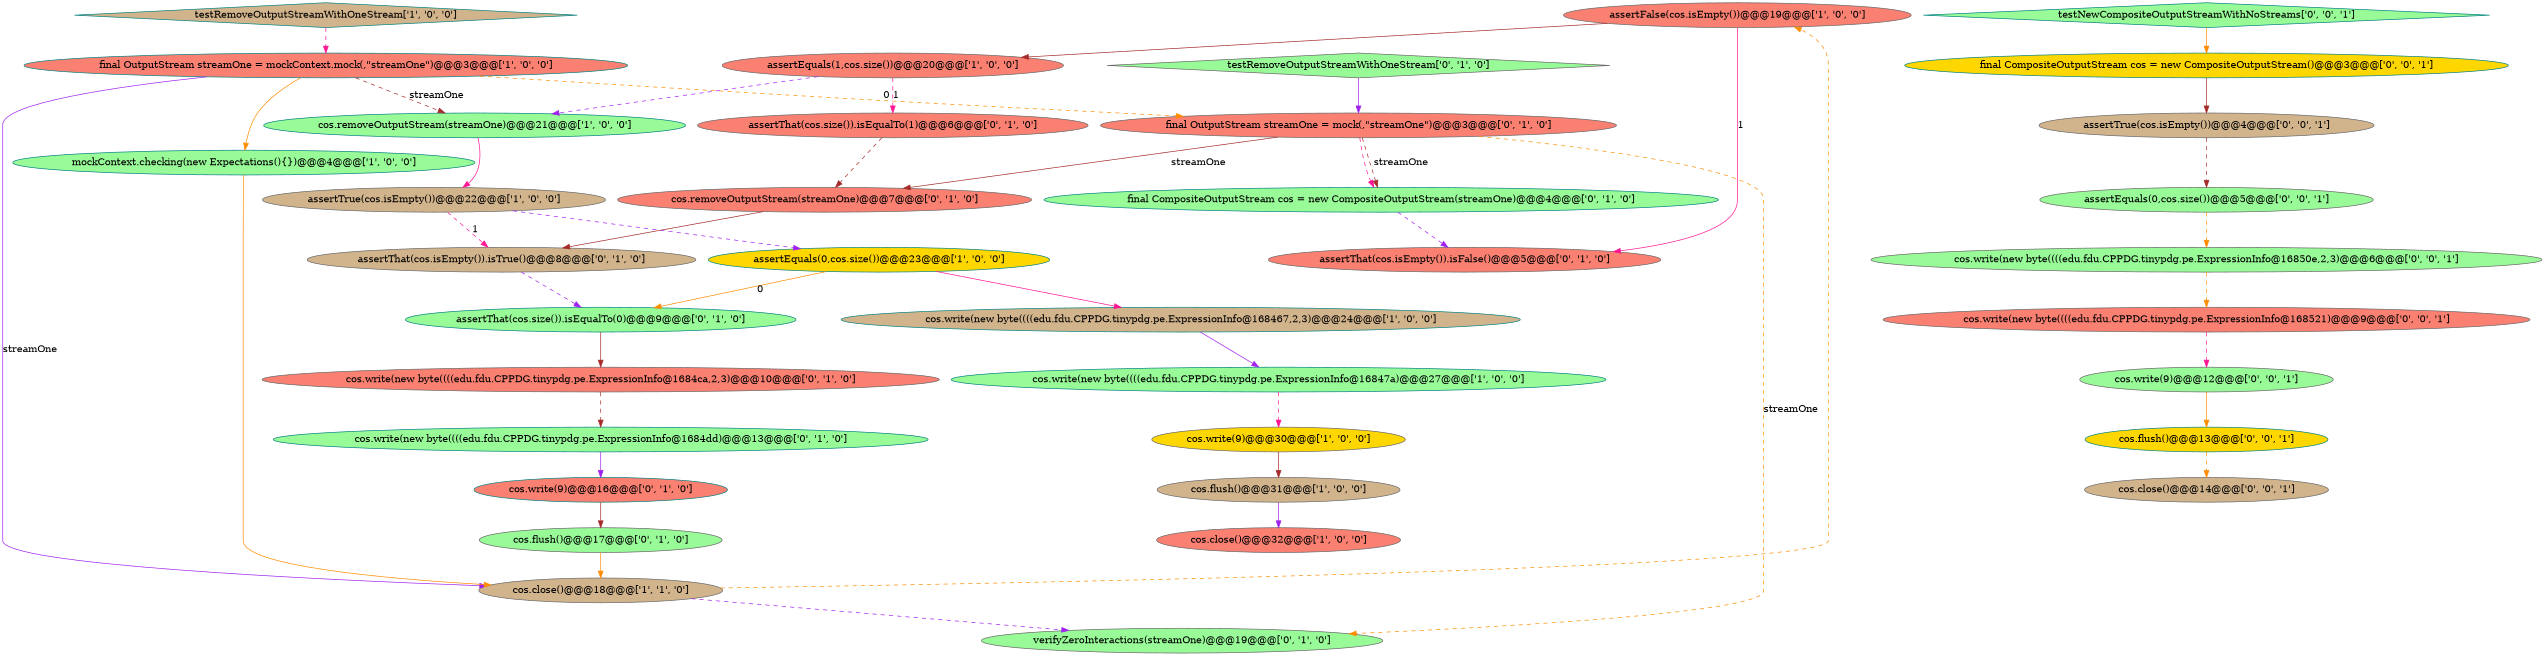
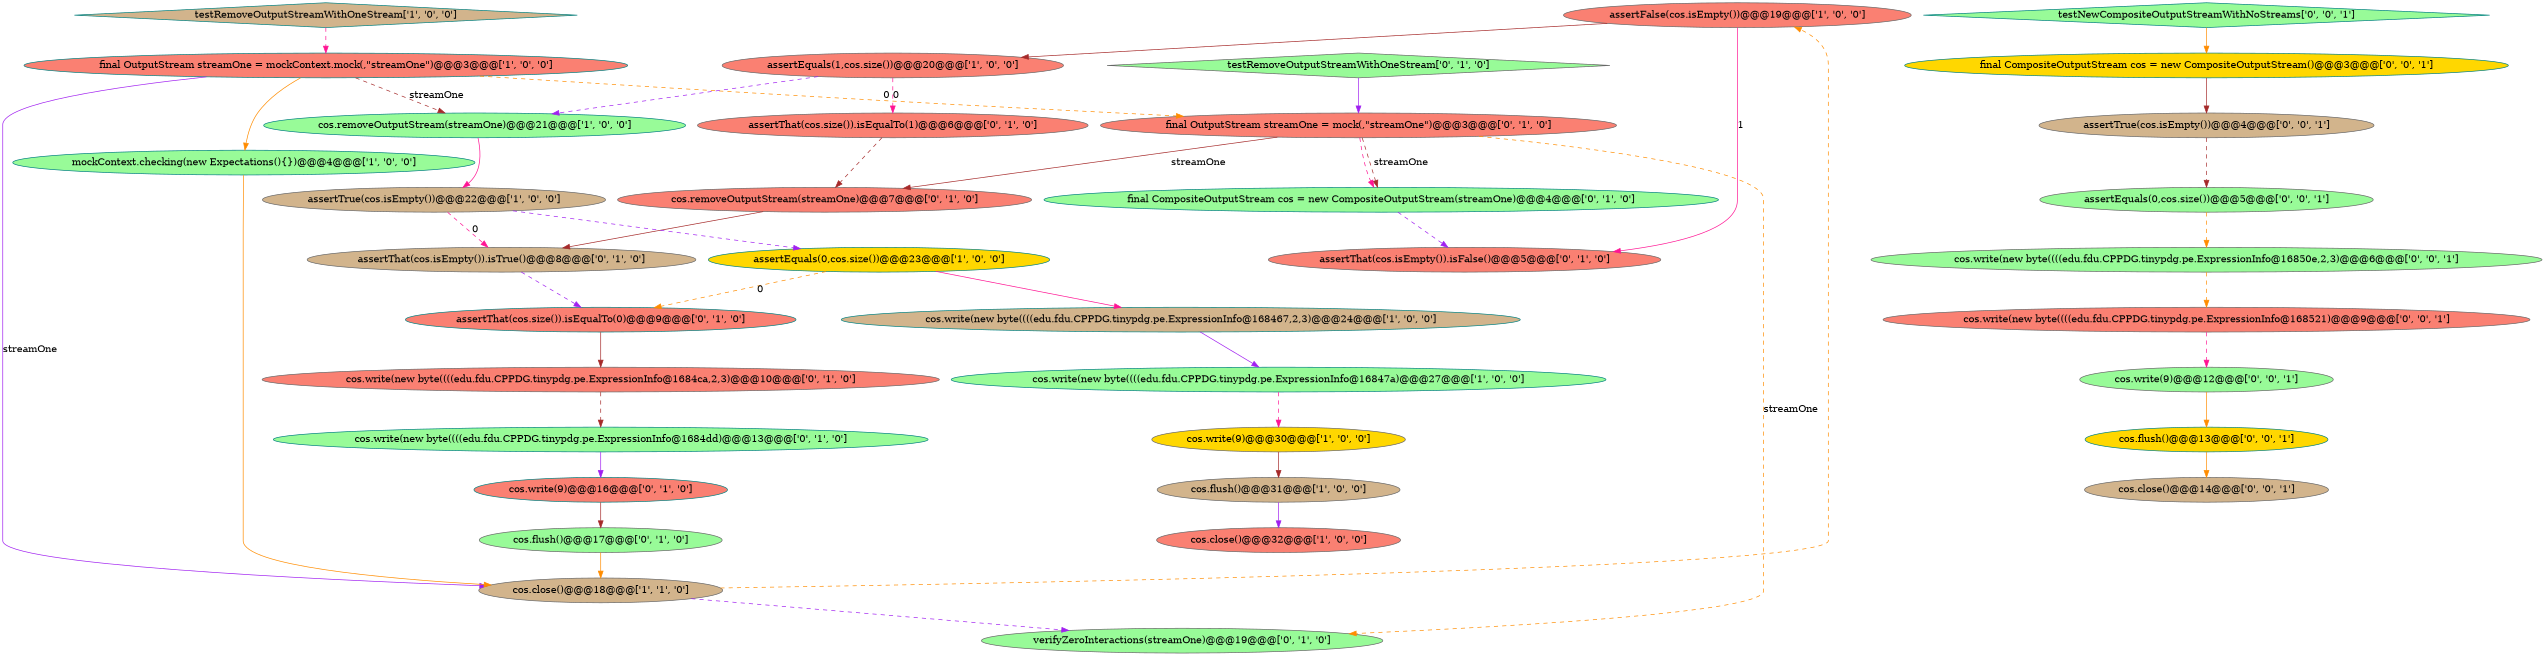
  digraph {
    node [color=gray40 fillcolor=salmon shape=ellipse style=filled]
    edge [color=brown style=solid]
    n1 [label="assertThat(cos.isEmpty()).isFalse()@@@5@@@['0', '1', '0']"]
    n2 [label="assertThat(cos.size()).isEqualTo(1)@@@6@@@['0', '1', '0']"]
    n3 [label="cos.removeOutputStream(streamOne)@@@7@@@['0', '1', '0']"]
    n4 [color=teal label="final OutputStream streamOne = mockContext.mock(,\"streamOne\")@@@3@@@['1', '0', '0']"]
    n5 [fillcolor=tan label="cos.close()@@@18@@@['1', '1', '0']"]
    n6 [label="final OutputStream streamOne = mock(,\"streamOne\")@@@3@@@['0', '1', '0']"]
    n7 [color=teal fillcolor=palegreen label="mockContext.checking(new Expectations(){})@@@4@@@['1', '0', '0']"]
    n8 [color=teal fillcolor=palegreen label="cos.removeOutputStream(streamOne)@@@21@@@['1', '0', '0']"]
    n9 [fillcolor=palegreen label="verifyZeroInteractions(streamOne)@@@19@@@['0', '1', '0']"]
    n10 [label="assertFalse(cos.isEmpty())@@@19@@@['1', '0', '0']"]
    n11 [color=teal fillcolor=palegreen label="final CompositeOutputStream cos = new CompositeOutputStream(streamOne)@@@4@@@['0', '1', '0']"]
    n12 [fillcolor=tan label="assertTrue(cos.isEmpty())@@@22@@@['1', '0', '0']"]
    n13 [color=teal fillcolor=tan label="cos.write(new byte((((edu.fdu.CPPDG.tinypdg.pe.ExpressionInfo@168467,2,3)@@@24@@@['1', '0', '0']"]
    n14 [color=teal fillcolor=palegreen label="cos.write(new byte((((edu.fdu.CPPDG.tinypdg.pe.ExpressionInfo@16847a)@@@27@@@['1', '0', '0']"]
    n15 [fillcolor=gold label="cos.write(9)@@@30@@@['1', '0', '0']"]
    n16 [fillcolor=palegreen label="cos.write(new byte((((edu.fdu.CPPDG.tinypdg.pe.ExpressionInfo@16850e,2,3)@@@6@@@['0', '0', '1']"]
    n17 [label="cos.write(new byte((((edu.fdu.CPPDG.tinypdg.pe.ExpressionInfo@168521)@@@9@@@['0', '0', '1']"]
    n18 [fillcolor=palegreen label="cos.write(9)@@@12@@@['0', '0', '1']"]
    n19 [label="assertEquals(1,cos.size())@@@20@@@['1', '0', '0']"]
    n20 [color=teal label="cos.write(9)@@@16@@@['0', '1', '0']"]
    n21 [fillcolor=palegreen label="cos.flush()@@@17@@@['0', '1', '0']"]
    n22 [color=teal fillcolor=gold label="assertEquals(0,cos.size())@@@23@@@['1', '0', '0']"]
-   n23 [color=teal fillcolor=palegreen label="assertThat(cos.size()).isEqualTo(0)@@@9@@@['0', '1', '0']"]
+   n23 [color=teal label="assertThat(cos.size()).isEqualTo(0)@@@9@@@['0', '1', '0']"]
    n24 [label="cos.write(new byte((((edu.fdu.CPPDG.tinypdg.pe.ExpressionInfo@1684ca,2,3)@@@10@@@['0', '1', '0']"]
    n25 [color=teal fillcolor=palegreen label="cos.write(new byte((((edu.fdu.CPPDG.tinypdg.pe.ExpressionInfo@1684dd)@@@13@@@['0', '1', '0']"]
    n26 [fillcolor=tan label="assertThat(cos.isEmpty()).isTrue()@@@8@@@['0', '1', '0']"]
    n27 [color=teal fillcolor=gold label="final CompositeOutputStream cos = new CompositeOutputStream()@@@3@@@['0', '0', '1']"]
    n28 [fillcolor=tan label="assertTrue(cos.isEmpty())@@@4@@@['0', '0', '1']"]
    n29 [fillcolor=palegreen label="assertEquals(0,cos.size())@@@5@@@['0', '0', '1']"]
    n30 [color=teal fillcolor=gold label="cos.flush()@@@13@@@['0', '0', '1']"]
    n31 [fillcolor=tan label="cos.flush()@@@31@@@['1', '0', '0']"]
    n32 [fillcolor=tan label="cos.close()@@@14@@@['0', '0', '1']"]
    n33 [label="cos.close()@@@32@@@['1', '0', '0']"]
    n34 [color=teal fillcolor=palegreen label="testNewCompositeOutputStreamWithNoStreams['0', '0', '1']" shape=diamond]
    n35 [color=teal fillcolor=tan label="testRemoveOutputStreamWithOneStream['1', '0', '0']" shape=diamond]
    n36 [fillcolor=palegreen label="testRemoveOutputStreamWithOneStream['0', '1', '0']" shape=diamond]
    n2 -> n3 [style=dashed]
    n3 -> n26
    n4 -> n5 [color=purple label=streamOne]
    n4 -> n6 [color=darkorange label=0 style=dashed]
    n4 -> n7 [color=darkorange]
    n4 -> n8 [label=streamOne style=dashed]
    n5 -> n9 [color=purple style=dashed]
    n5 -> n10 [color=darkorange style=dashed]
    n6 -> n3 [label=streamOne]
    n6 -> n9 [color=darkorange label=streamOne style=dashed]
    n6 -> n11 [label=streamOne style=dashed]
    n6 -> n11 [color=deeppink style=dashed]
    n7 -> n5 [color=darkorange]
    n8 -> n12 [color=deeppink]
    n10 -> n1 [color=deeppink label=1]
    n10 -> n19
    n11 -> n1 [color=purple style=dashed]
    n12 -> n22 [color=purple style=dashed]
-   n12 -> n26 [color=deeppink label=1 style=dashed]
+   n12 -> n26 [color=deeppink label=0 style=dashed]
    n13 -> n14 [color=purple]
    n14 -> n15 [color=deeppink style=dashed]
    n15 -> n31
    n16 -> n17 [color=darkorange style=dashed]
    n17 -> n18 [color=deeppink style=dashed]
    n18 -> n30 [color=darkorange]
-   n19 -> n2 [color=deeppink label=1 style=dashed]
+   n19 -> n2 [color=deeppink label=0 style=dashed]
    n19 -> n8 [color=purple style=dashed]
    n20 -> n21
    n21 -> n5 [color=darkorange]
    n22 -> n13 [color=deeppink]
-   n22 -> n23 [color=darkorange label=0]
+   n22 -> n23 [color=darkorange label=0 style=dashed]
    n23 -> n24
    n24 -> n25 [style=dashed]
    n25 -> n20 [color=purple]
    n26 -> n23 [color=purple style=dashed]
    n27 -> n28
    n28 -> n29 [style=dashed]
    n29 -> n16 [color=darkorange style=dashed]
-   n30 -> n32 [color=darkorange style=dashed]
+   n30 -> n32 [color=darkorange]
    n31 -> n33 [color=purple]
    n34 -> n27 [color=darkorange]
    n35 -> n4 [color=deeppink style=dashed]
    n36 -> n6 [color=purple]
  }
